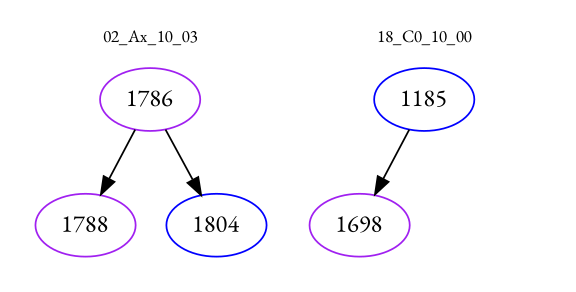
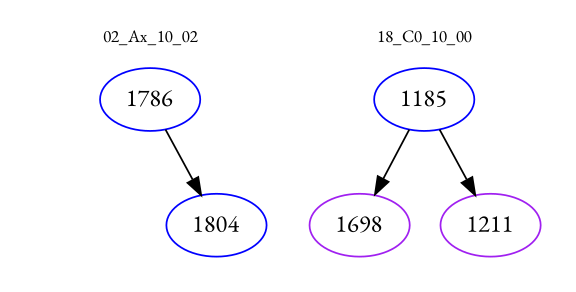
  digraph {
    fontname="EB Garamond"
    node [color=blue fontname="EB Garamond"]
    edge [color=black fontname="EB Garamond"]
-   n1 [color=purple label=1786]
-   n2 [color=purple label=1788]
+   n1 [label=1786]
    n3 [label=1804]
    n4 [label=1185]
    n5 [color=purple label=1698]
+   n6 [color=purple label=1211]
    subgraph cluster_1 {
      color=white
      fontsize=10
-     label="02_Ax_10_03"
+     label="02_Ax_10_02"
      n1
-     n2
      n3
    }
    subgraph cluster_2 {
      color=white
      fontsize=10
      label="18_C0_10_00"
      n4
      n5
+     n6
    }
-   n1 -> n2
    n1 -> n3
    n4 -> n5
+   n4 -> n6
  }
